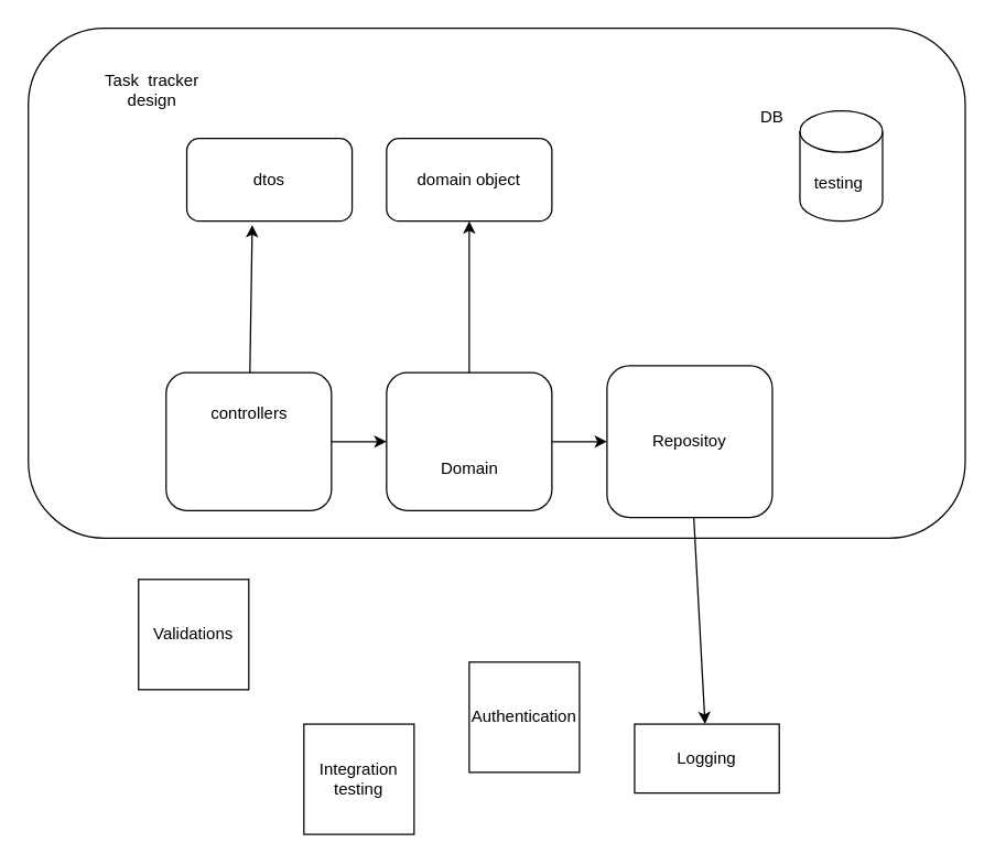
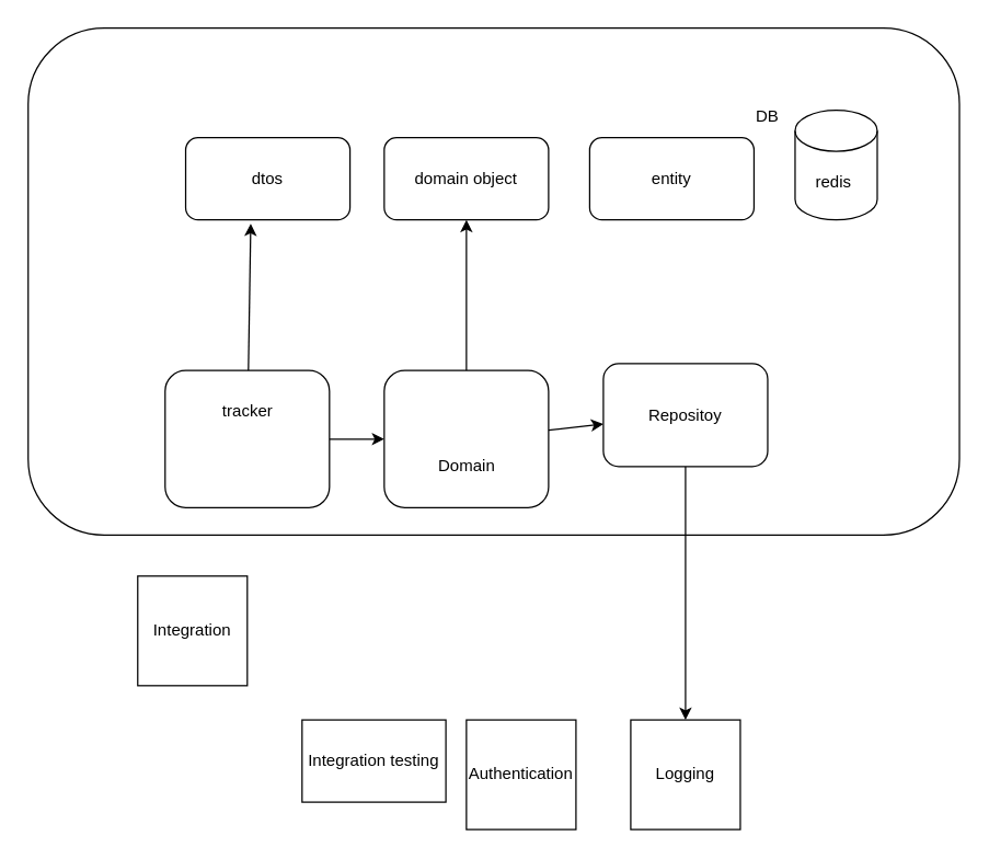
  <mxCell id="0" />
  <mxCell id="1" parent="0" />
  <mxCell id="2" value="" style="rounded=1;whiteSpace=wrap;html=1;" parent="1" vertex="1"><mxGeometry x="20" width="680" height="370" as="geometry" y="20" /></mxCell>
  <mxCell id="3" value="" style="edgeStyle=none;html=1;" parent="1" source="5" target="9" edge="1"><mxGeometry relative="1" as="geometry" /></mxCell>
  <mxCell id="4" value="" style="edgeStyle=none;html=1;entryX=0.396;entryY=1.046;entryDx=0;entryDy=0;entryPerimeter=0;" parent="1" source="5" target="15" edge="1"><mxGeometry relative="1" as="geometry"><mxPoint x="180" y="170" as="targetPoint" /></mxGeometry></mxCell>
  <mxCell id="5" value="" style="rounded=1;whiteSpace=wrap;html=1;fontStyle=1" parent="1" vertex="1"><mxGeometry x="120" y="270" width="120" height="100" as="geometry" /></mxCell>
- <mxCell id="6" value="controllers" style="text;html=1;align=center;verticalAlign=middle;resizable=0;points=[];autosize=1;strokeColor=none;fillColor=none;" parent="1" vertex="1"><mxGeometry x="145" y="290" width="70" height="20" as="geometry" /></mxCell>
+ <mxCell id="6" value="tracker" style="text;html=1;align=center;verticalAlign=middle;resizable=0;points=[];autosize=1;strokeColor=none;fillColor=none;" parent="1" vertex="1"><mxGeometry x="145" y="290" width="70" height="20" as="geometry" /></mxCell>
  <mxCell id="7" value="" style="edgeStyle=none;html=1;" parent="1" source="9" target="11" edge="1"><mxGeometry relative="1" as="geometry" /></mxCell>
  <mxCell id="8" value="" style="edgeStyle=none;html=1;" parent="1" source="9" target="16" edge="1"><mxGeometry relative="1" as="geometry" /></mxCell>
  <mxCell id="9" value="" style="rounded=1;whiteSpace=wrap;html=1;" parent="1" vertex="1"><mxGeometry x="280" y="270" width="120" height="100" as="geometry" /></mxCell>
  <mxCell id="10" value="" style="edgeStyle=none;html=1;" parent="1" source="11" target="21" edge="1"><mxGeometry relative="1" as="geometry" /></mxCell>
- <mxCell id="11" value="Repositoy" style="rounded=1;whiteSpace=wrap;html=1;" parent="1" vertex="1"><mxGeometry x="440" y="265" width="120" height="110" as="geometry" /></mxCell>
+ <mxCell id="11" value="Repositoy" style="rounded=1;whiteSpace=wrap;html=1;" parent="1" vertex="1"><mxGeometry x="440" y="265" width="120" height="75" as="geometry" /></mxCell>
  <mxCell id="12" value="Domain" style="text;html=1;align=center;verticalAlign=middle;resizable=0;points=[];autosize=1;strokeColor=none;fillColor=none;" parent="1" vertex="1"><mxGeometry x="310" y="330" width="60" height="20" as="geometry" /></mxCell>
- <mxCell id="13" value="testing&amp;nbsp;" style="shape=cylinder3;whiteSpace=wrap;html=1;boundedLbl=1;backgroundOutline=1;size=15;" parent="1" vertex="1"><mxGeometry x="580" y="80" width="60" height="80" as="geometry" /></mxCell>
+ <mxCell id="13" value="redis&amp;nbsp;" style="shape=cylinder3;whiteSpace=wrap;html=1;boundedLbl=1;backgroundOutline=1;size=15;" parent="1" vertex="1"><mxGeometry x="580" y="80" width="60" height="80" as="geometry" /></mxCell>
  <mxCell id="14" value="DB" style="text;html=1;strokeColor=none;fillColor=none;align=center;verticalAlign=middle;whiteSpace=wrap;rounded=0;" parent="1" vertex="1"><mxGeometry x="530" y="70" width="60" height="30" as="geometry" /></mxCell>
  <mxCell id="15" value="dtos&lt;span style=&quot;color: rgba(0 , 0 , 0 , 0) ; font-family: monospace ; font-size: 0px&quot;&gt;%3CmxGraphModel%3E%3Croot%3E%3CmxCell%20id%3D%220%22%2F%3E%3CmxCell%20id%3D%221%22%20parent%3D%220%22%2F%3E%3CmxCell%20id%3D%222%22%20value%3D%22%22%20style%3D%22rounded%3D1%3BwhiteSpace%3Dwrap%3Bhtml%3D1%3B%22%20vertex%3D%221%22%20parent%3D%221%22%3E%3CmxGeometry%20x%3D%22110%22%20y%3D%22120%22%20width%3D%22120%22%20height%3D%22230%22%20as%3D%22geometry%22%2F%3E%3C%2FmxCell%3E%3C%2Froot%3E%3C%2FmxGraphModel%3E&lt;/span&gt;" style="rounded=1;whiteSpace=wrap;html=1;" parent="1" vertex="1"><mxGeometry x="135" y="100" width="120" height="60" as="geometry" /></mxCell>
  <mxCell id="16" value="domain object&lt;span style=&quot;color: rgba(0 , 0 , 0 , 0) ; font-family: monospace ; font-size: 0px&quot;&gt;%3CmxGraphModel%3E%3Croot%3E%3CmxCell%20id%3D%220%22%2F%3E%3CmxCell%20id%3D%221%22%20parent%3D%220%22%2F%3E%3CmxCell%20id%3D%222%22%20value%3D%22dtos%26lt%3Bspan%20style%3D%26quot%3Bcolor%3A%20rgba(0%20%2C%200%20%2C%200%20%2C%200)%20%3B%20font-family%3A%20monospace%20%3B%20font-size%3A%200px%26quot%3B%26gt%3B%253CmxGraphModel%253E%253Croot%253E%253CmxCell%2520id%253D%25220%2522%252F%253E%253CmxCell%2520id%253D%25221%2522%2520parent%253D%25220%2522%252F%253E%253CmxCell%2520id%253D%25222%2522%2520value%253D%2522%2522%2520style%253D%2522rounded%253D1%253BwhiteSpace%253Dwrap%253Bhtml%253D1%253B%2522%2520vertex%253D%25221%2522%2520parent%253D%25221%2522%253E%253CmxGeometry%2520x%253D%2522110%2522%2520y%253D%2522120%2522%2520width%253D%2522120%2522%2520height%253D%2522230%2522%2520as%253D%2522geometry%2522%252F%253E%253C%252FmxCell%253E%253C%252Froot%253E%253C%252FmxGraphModel%253E%26lt%3B%2Fspan%26gt%3B%22%20style%3D%22rounded%3D1%3BwhiteSpace%3Dwrap%3Bhtml%3D1%3B%22%20vertex%3D%221%22%20parent%3D%221%22%3E%3CmxGeometry%20x%3D%22140%22%20y%3D%2280%22%20width%3D%22120%22%20height%3D%2260%22%20as%3D%22geometry%22%2F%3E%3C%2FmxCell%3E%3C%2Froot%3E%3C%2FmxGraphModel%3E e&lt;/span&gt;" style="rounded=1;whiteSpace=wrap;html=1;" parent="1" vertex="1"><mxGeometry x="280" y="100" width="120" height="60" as="geometry" /></mxCell>
- <mxCell id="18" value="Task&amp;nbsp; tracker design" style="text;html=1;strokeColor=none;fillColor=none;align=center;verticalAlign=middle;whiteSpace=wrap;rounded=0;" parent="1" vertex="1"><mxGeometry x="60" y="50" width="100" height="30" as="geometry" /></mxCell>
- <mxCell id="19" value="Integration testing" style="whiteSpace=wrap;html=1;aspect=fixed;" parent="1" vertex="1"><mxGeometry x="220" y="525" width="80" height="80" as="geometry" /></mxCell>
- <mxCell id="20" value="Authentication" style="whiteSpace=wrap;html=1;aspect=fixed;" parent="1" vertex="1"><mxGeometry x="340" y="480" width="80" height="80" as="geometry" /></mxCell>
- <mxCell id="21" value="Logging" style="whiteSpace=wrap;html=1;aspect=fixed;" parent="1" vertex="1"><mxGeometry x="460" y="525" width="105" height="50" as="geometry" /></mxCell>
- <mxCell id="22" value="Validations" style="whiteSpace=wrap;html=1;aspect=fixed;" vertex="1" parent="1"><mxGeometry x="100" y="420" width="80" height="80" as="geometry" /></mxCell>
+ <mxCell id="17" value="entity" style="rounded=1;whiteSpace=wrap;html=1;" parent="1" vertex="1"><mxGeometry x="430" y="100" width="120" height="60" as="geometry" /></mxCell>
+ <mxCell id="19" value="Integration testing" style="whiteSpace=wrap;html=1;aspect=fixed;" parent="1" vertex="1"><mxGeometry x="220" y="525" width="105" height="60" as="geometry" /></mxCell>
+ <mxCell id="20" value="Authentication" style="whiteSpace=wrap;html=1;aspect=fixed;" parent="1" vertex="1"><mxGeometry x="340" y="525" width="80" height="80" as="geometry" /></mxCell>
+ <mxCell id="21" value="Logging" style="whiteSpace=wrap;html=1;aspect=fixed;" parent="1" vertex="1"><mxGeometry x="460" y="525" width="80" height="80" as="geometry" /></mxCell>
+ <mxCell id="22" value="Integration" style="whiteSpace=wrap;html=1;aspect=fixed;" vertex="1" parent="1"><mxGeometry x="100" y="420" width="80" height="80" as="geometry" /></mxCell>
